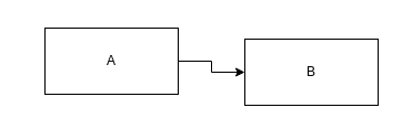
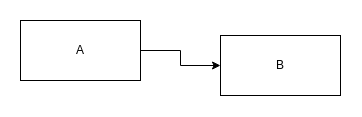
  <mxCell id="0" />
  <mxCell id="1" parent="0" />
  <mxCell id="2" style="edgeStyle=orthogonalEdgeStyle;rounded=0;orthogonalLoop=1;jettySize=auto;html=1;" edge="1" parent="1" source="3" target="4"><mxGeometry relative="1" as="geometry" /></mxCell>
- <mxCell id="3" value="A" style="rounded=0;whiteSpace=wrap;html=1;" vertex="1" parent="1"><mxGeometry x="40" y="25" width="120" height="60" as="geometry" /></mxCell>
+ <mxCell id="3" value="A" style="rounded=0;whiteSpace=wrap;html=1;" vertex="1" parent="1"><mxGeometry x="20" y="20" width="120" height="60" as="geometry" /></mxCell>
  <mxCell id="4" value="B" style="rounded=0;whiteSpace=wrap;html=1;" vertex="1" parent="1"><mxGeometry x="220" y="35" width="120" height="60" as="geometry" /></mxCell>
